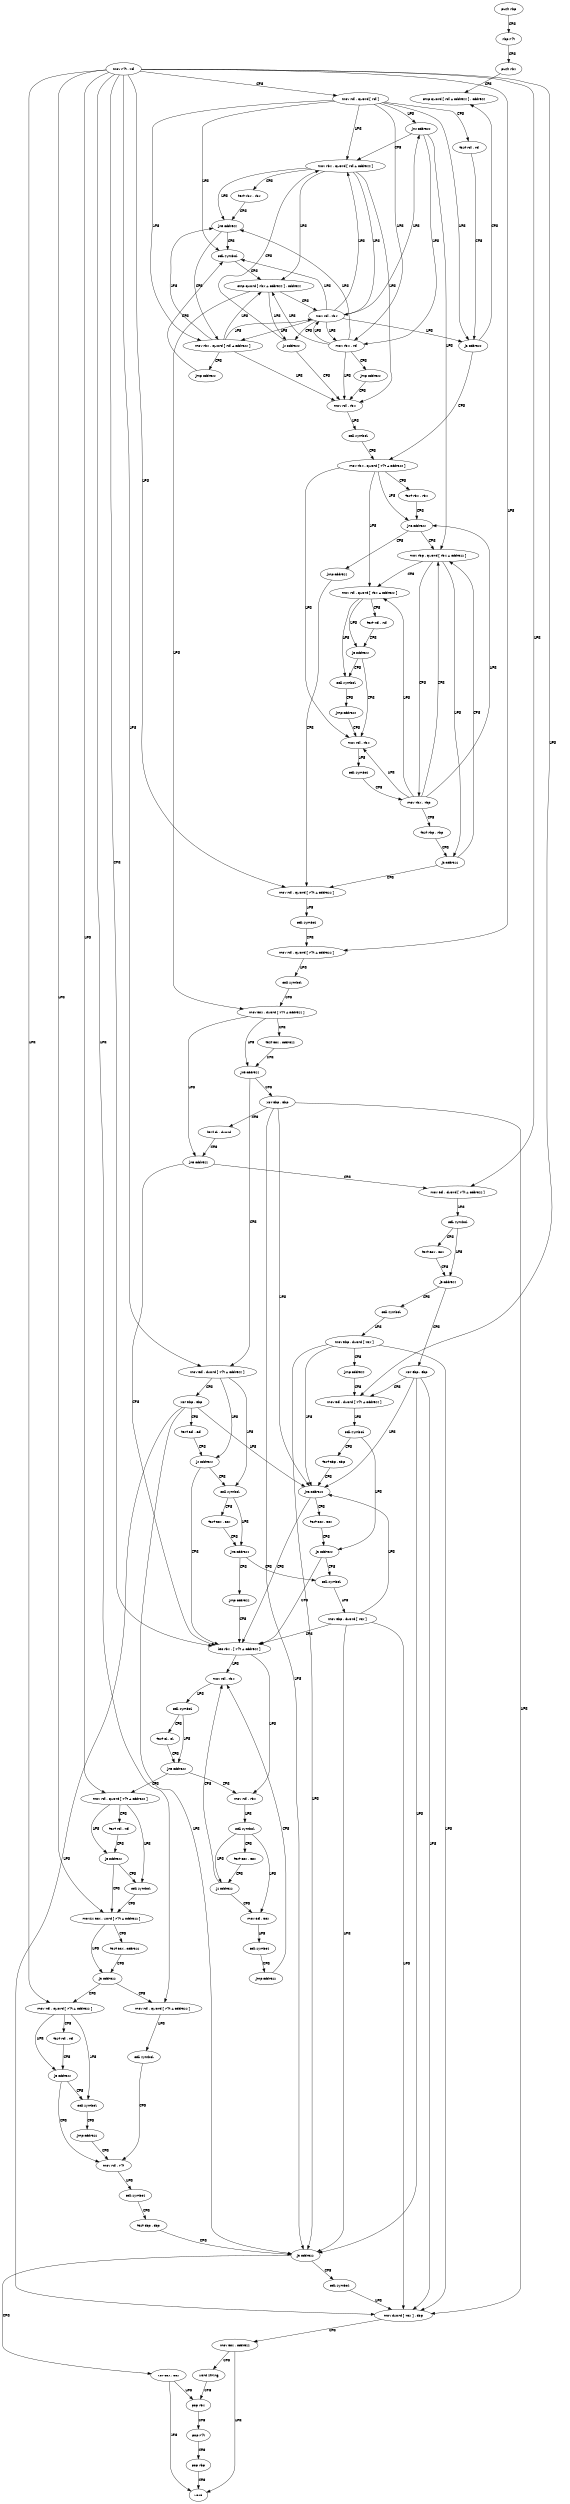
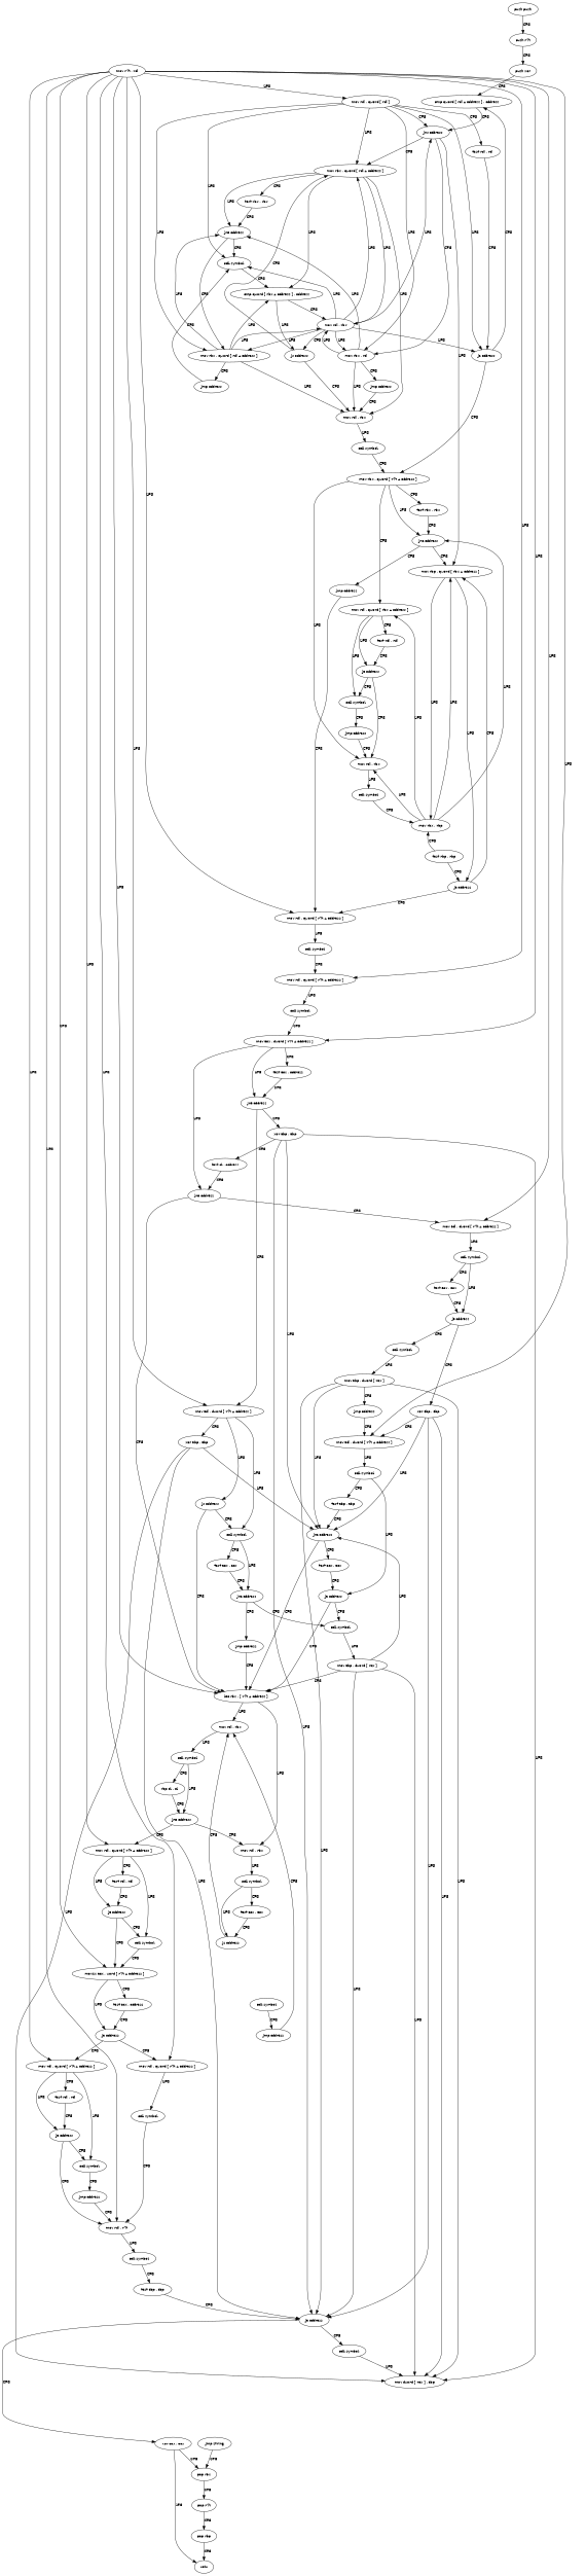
  digraph {
    fontname="Patrick Hand"
    node [fontname="Patrick Hand"]
    edge [fontname="Patrick Hand"]
-   n1 [label="push rbp"]
-   n2 [label="rbp r14"]
-   n3 [label="push rbx"]
+   n1 [label="push push"]
+   n2 [label="push r14"]
+   n3 [label="push xor"]
    n4 [label="cmp qword [ rdi + address ] , address"]
    n5 [label="mov r14 , rdi"]
    n6 [label="mov rdi , qword [ rdi ]"]
    n7 [label="mov rdi , qword [ r14 + address ]"]
    n8 [label="mov rdi , qword [ r14 + address ]"]
    n9 [label="mov eax , dword [ r14 + address ]"]
    n10 [label="mov edi , dword [ r14 + address ]"]
    n11 [label="lea rbx , [ r14 + address ]"]
    n12 [label="mov edi , dword [ r14 + address ]"]
    n13 [label="mov rdi , qword [ r14 + address ]"]
    n14 [label="movzx eax , word [ r14 + address ]"]
    n15 [label="mov edi , dword [ r14 + address ]"]
    n16 [label="mov rdi , qword [ r14 + address ]"]
    n17 [label="mov rdi , qword [ r14 + address ]"]
    n18 [label="mov rdi , r14"]
    n19 [label="test rdi , rdi"]
    n20 [label="je address"]
    n21 [label="jns address"]
    n22 [label="mov rbx , qword [ rdi + address ]"]
    n23 [label="mov rbx , rdi"]
    n24 [label="call symbol"]
    n25 [label="mov rbx , qword [ rdi + address ]"]
    n26 [label="mov rbx , qword [ r14 + address ]"]
    n27 [label="test rbx , rbx"]
    n28 [label="jne address"]
    n29 [label="mov rdi , qword [ rbx + address ]"]
    n30 [label="mov rdi , rbx"]
    n31 [label="call symbol"]
    n32 [label="call symbol"]
    n33 [label="test eax , address"]
    n34 [label="jne address"]
    n35 [label="jne address"]
    n36 [label="xor ebp , ebp"]
    n37 [label="js address"]
    n38 [label="call symbol"]
    n39 [label="mov rdi , rbx"]
    n40 [label="mov rdi , rbx"]
    n41 [label="call symbol"]
    n42 [label="test rdi , rdi"]
    n43 [label="je address"]
    n44 [label="call symbol"]
    n45 [label="test eax , address"]
    n46 [label="je address"]
    n47 [label="call symbol"]
    n48 [label="call symbol"]
    n49 [label="test rdi , rdi"]
    n50 [label="je address"]
    n51 [label="call symbol"]
    n52 [label="call symbol"]
    n53 [label="mov rbp , qword [ rbx + address ]"]
    n54 [label="test rbx , rbx"]
    n55 [label="jne address"]
    n56 [label="mov rdi , rbx"]
    n57 [label="cmp qword [ rbx + address ] , address"]
    n58 [label="mov rdi , rbx"]
    n59 [label="jmp address"]
    n60 [label="jmp address"]
    n61 [label="jmp address"]
    n62 [label="mov rbx , rbp"]
    n63 [label="je address"]
    n64 [label="test rdi , rdi"]
    n65 [label="je address"]
    n66 [label="call symbol"]
    n67 [label="call symbol"]
    n68 [label="test rbp , rbp"]
    n69 [label="call symbol"]
    n70 [label="js address"]
    n71 [label="jmp address"]
    n72 [label="xor ebp , ebp"]
-   n73 [label="test al , dword"]
+   n73 [label="test al , address"]
    n74 [label="jne address"]
    n75 [label="mov dword [ rax ] , ebp"]
    n76 [label="je address"]
-   n77 [label="test edi , edi"]
    n78 [label="test eax , eax"]
    n79 [label="jne address"]
    n80 [label="test eax , eax"]
-   n81 [label="mov eax , address"]
    n82 [label="xor eax , eax"]
    n83 [label="call symbol"]
    n84 [label="call symbol"]
    n85 [label="call symbol"]
    n86 [label="call symbol"]
    n87 [label="jmp address"]
    n88 [label="test eax , eax"]
    n89 [label="je address"]
-   n90 [label="test al , al"]
+   n90 [label="rbp al , al"]
    n91 [label="jne address"]
    n92 [label="mov ebp , dword [ rax ]"]
    n93 [label="xor ebp , ebp"]
    n94 [label="call symbol"]
    n95 [label="mov ebp , dword [ rax ]"]
    n96 [label="jmp address"]
    n97 [label="test eax , eax"]
    n98 [label="js address"]
-   n99 [label="mov edi , eax"]
    n100 [label="call symbol"]
    n101 [label="jmp address"]
    n102 [label="je address"]
    n103 [label="test ebp , ebp"]
    n104 [label="jmp address"]
    n105 [label="test ebp , ebp"]
    n106 [label="pop rbx"]
-   n107 [label=word]
+   n107 [label=retn]
    n108 [label="pop r14"]
    n109 [label="pop rbp"]
-   n110 [label="word string"]
+   n110 [label="jmp string"]
    n1 -> n2 [label=CFG]
    n2 -> n3 [label=CFG]
    n3 -> n4 [label=CFG]
-   n5 -> n6 [label=CFG]
+   n4 -> n21 [label=CFG]
+   n5 -> n6 [label=DFG]
    n5 -> n7 [label=DFG]
    n5 -> n8 [label=DFG]
-   n57 -> n9 [label=DFG]
+   n5 -> n9 [label=DFG]
    n5 -> n10 [label=DFG]
-   n5 -> n11 [label=CFG]
+   n5 -> n11 [label=DFG]
    n5 -> n12 [label=DFG]
    n5 -> n13 [label=DFG]
-   n5 -> n14 [label=DFG]
+   n5 -> n14 [label=CFG]
    n5 -> n15 [label=DFG]
    n5 -> n16 [label=DFG]
    n5 -> n17 [label=DFG]
+   n5 -> n18 [label=DFG]
    n6 -> n19 [label=CFG]
    n6 -> n20 [label=DFG]
-   n6 -> n21 [label=DFG]
+   n6 -> n21 [label=CFG]
    n6 -> n22 [label=DFG]
    n6 -> n23 [label=DFG]
    n6 -> n24 [label=DFG]
    n6 -> n25 [label=DFG]
    n7 -> n31 [label=DFG]
    n8 -> n32 [label=DFG]
    n9 -> n33 [label=CFG]
    n9 -> n34 [label=DFG]
    n9 -> n35 [label=DFG]
    n10 -> n36 [label=CFG]
    n10 -> n37 [label=DFG]
    n10 -> n38 [label=DFG]
    n11 -> n39 [label=DFG]
    n11 -> n40 [label=DFG]
    n12 -> n41 [label=DFG]
    n13 -> n42 [label=CFG]
    n13 -> n43 [label=DFG]
    n13 -> n44 [label=DFG]
    n14 -> n45 [label=CFG]
    n14 -> n46 [label=DFG]
    n15 -> n47 [label=DFG]
    n16 -> n48 [label=DFG]
    n17 -> n49 [label=CFG]
    n17 -> n50 [label=DFG]
    n17 -> n51 [label=DFG]
    n18 -> n52 [label=DFG]
    n19 -> n20 [label=CFG]
    n20 -> n4 [label=CFG]
    n20 -> n26 [label=CFG]
    n21 -> n22 [label=CFG]
-   n21 -> n23 [label=DFG]
+   n21 -> n23 [label=CFG]
    n21 -> n53 [label=DFG]
    n22 -> n54 [label=CFG]
    n22 -> n55 [label=DFG]
    n22 -> n56 [label=DFG]
    n22 -> n57 [label=DFG]
    n22 -> n58 [label=DFG]
    n23 -> n55 [label=DFG]
    n23 -> n56 [label=DFG]
-   n23 -> n57 [label=DFG]
    n23 -> n58 [label=DFG]
    n23 -> n59 [label=CFG]
    n24 -> n57 [label=CFG]
    n25 -> n55 [label=DFG]
    n25 -> n56 [label=DFG]
    n25 -> n57 [label=DFG]
    n25 -> n58 [label=DFG]
    n25 -> n60 [label=CFG]
    n26 -> n27 [label=CFG]
    n26 -> n28 [label=DFG]
-   n26 -> n29 [label=DFG]
+   n26 -> n29 [label=CFG]
    n26 -> n30 [label=DFG]
    n27 -> n28 [label=CFG]
    n28 -> n53 [label=CFG]
    n28 -> n61 [label=CFG]
    n29 -> n64 [label=CFG]
    n29 -> n65 [label=DFG]
    n29 -> n66 [label=DFG]
    n30 -> n67 [label=DFG]
    n31 -> n8 [label=CFG]
    n32 -> n9 [label=CFG]
    n33 -> n34 [label=CFG]
    n34 -> n10 [label=CFG]
    n34 -> n72 [label=CFG]
    n35 -> n11 [label=CFG]
    n35 -> n12 [label=CFG]
    n36 -> n74 [label=DFG]
    n36 -> n75 [label=DFG]
    n36 -> n76 [label=DFG]
-   n36 -> n77 [label=CFG]
    n37 -> n11 [label=CFG]
    n37 -> n38 [label=CFG]
    n38 -> n78 [label=CFG]
    n38 -> n79 [label=DFG]
    n39 -> n84 [label=DFG]
    n40 -> n85 [label=DFG]
    n41 -> n88 [label=CFG]
    n41 -> n89 [label=DFG]
    n42 -> n43 [label=CFG]
    n43 -> n14 [label=CFG]
    n43 -> n44 [label=CFG]
    n44 -> n14 [label=CFG]
    n45 -> n46 [label=CFG]
    n46 -> n16 [label=CFG]
    n46 -> n17 [label=CFG]
    n47 -> n102 [label=DFG]
    n47 -> n103 [label=CFG]
    n48 -> n18 [label=CFG]
    n49 -> n50 [label=CFG]
    n50 -> n18 [label=CFG]
    n50 -> n51 [label=CFG]
    n51 -> n104 [label=CFG]
    n52 -> n105 [label=CFG]
-   n53 -> n29 [label=CFG]
-   n53 -> n62 [label=CFG]
+   n53 -> n62 [label=DFG]
    n53 -> n63 [label=DFG]
    n54 -> n55 [label=CFG]
    n55 -> n24 [label=CFG]
    n55 -> n25 [label=CFG]
    n56 -> n69 [label=DFG]
    n57 -> n58 [label=CFG]
    n57 -> n70 [label=DFG]
    n58 -> n20 [label=DFG]
    n58 -> n21 [label=DFG]
    n58 -> n22 [label=DFG]
    n58 -> n23 [label=DFG]
    n58 -> n24 [label=DFG]
    n58 -> n25 [label=DFG]
    n58 -> n70 [label=CFG]
    n59 -> n56 [label=CFG]
    n60 -> n24 [label=CFG]
    n61 -> n7 [label=CFG]
    n62 -> n28 [label=DFG]
    n62 -> n29 [label=DFG]
    n62 -> n30 [label=DFG]
-   n62 -> n53 [label=CFG]
-   n62 -> n68 [label=CFG]
+   n62 -> n53 [label=DFG]
+   n68 -> n62 [label=CFG]
    n63 -> n7 [label=CFG]
    n63 -> n53 [label=CFG]
    n64 -> n65 [label=CFG]
    n65 -> n30 [label=CFG]
    n65 -> n66 [label=CFG]
    n66 -> n71 [label=CFG]
    n67 -> n62 [label=CFG]
    n68 -> n63 [label=CFG]
    n69 -> n26 [label=CFG]
    n70 -> n22 [label=CFG]
    n70 -> n56 [label=CFG]
    n71 -> n30 [label=CFG]
    n72 -> n73 [label=CFG]
    n72 -> n74 [label=DFG]
    n72 -> n75 [label=DFG]
    n72 -> n76 [label=DFG]
    n73 -> n35 [label=CFG]
    n74 -> n11 [label=CFG]
    n74 -> n80 [label=CFG]
-   n75 -> n81 [label=CFG]
    n76 -> n82 [label=CFG]
    n76 -> n83 [label=CFG]
-   n77 -> n37 [label=CFG]
    n78 -> n79 [label=CFG]
    n79 -> n86 [label=CFG]
    n79 -> n87 [label=CFG]
    n80 -> n102 [label=CFG]
-   n81 -> n107 [label=DFG]
-   n81 -> n110 [label=CFG]
-   n82 -> n106 [label=DFG]
+   n82 -> n106 [label=CFG]
    n82 -> n107 [label=DFG]
    n83 -> n75 [label=DFG]
    n84 -> n90 [label=CFG]
    n84 -> n91 [label=DFG]
    n85 -> n97 [label=CFG]
    n85 -> n98 [label=DFG]
-   n85 -> n99 [label=DFG]
    n86 -> n92 [label=DFG]
    n87 -> n11 [label=CFG]
    n88 -> n89 [label=CFG]
    n89 -> n93 [label=CFG]
    n89 -> n94 [label=CFG]
    n90 -> n91 [label=CFG]
    n91 -> n13 [label=CFG]
    n91 -> n40 [label=CFG]
    n92 -> n11 [label=CFG]
    n92 -> n74 [label=DFG]
    n92 -> n75 [label=DFG]
    n92 -> n76 [label=DFG]
    n93 -> n15 [label=CFG]
    n93 -> n74 [label=DFG]
    n93 -> n75 [label=DFG]
    n93 -> n76 [label=DFG]
    n94 -> n95 [label=DFG]
    n95 -> n74 [label=DFG]
    n95 -> n75 [label=DFG]
    n95 -> n76 [label=DFG]
    n95 -> n96 [label=CFG]
    n96 -> n15 [label=CFG]
    n97 -> n98 [label=CFG]
    n98 -> n39 [label=CFG]
-   n98 -> n99 [label=CFG]
-   n99 -> n100 [label=DFG]
    n100 -> n101 [label=CFG]
    n101 -> n39 [label=CFG]
    n102 -> n11 [label=CFG]
    n102 -> n86 [label=CFG]
    n103 -> n74 [label=CFG]
    n104 -> n18 [label=CFG]
    n105 -> n76 [label=CFG]
    n106 -> n108 [label=CFG]
    n108 -> n109 [label=CFG]
    n109 -> n107 [label=CFG]
    n110 -> n106 [label=CFG]
  }
